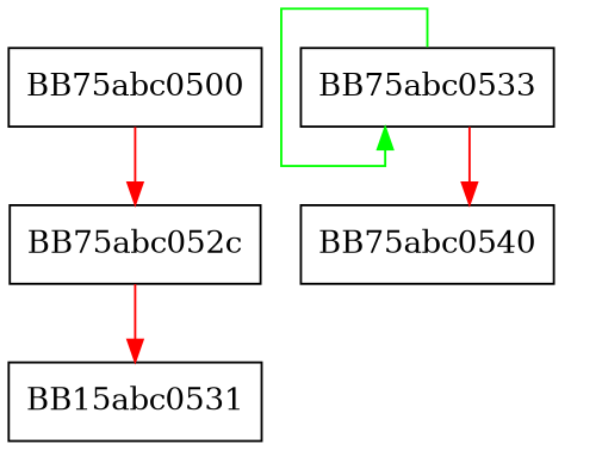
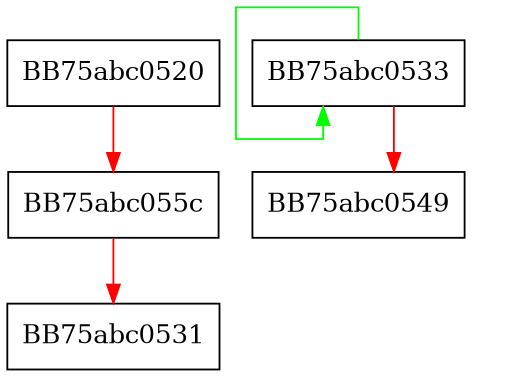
  digraph {
    splines=ortho
    node [shape=box]
    edge [color=red]
-   BB75abc0500
-   BB75abc052c
-   BB75abc0531 [label=BB15abc0531]
+   BB75abc0500 [label=BB75abc0520]
+   BB75abc052c [label=BB75abc055c]
+   BB75abc0531
    BB75abc0533
-   BB75abc0549 [label=BB75abc0540]
+   BB75abc0549
    BB75abc0500 -> BB75abc052c
    BB75abc052c -> BB75abc0531
    BB75abc0533 -> BB75abc0533 [color=green]
    BB75abc0533 -> BB75abc0549
  }
